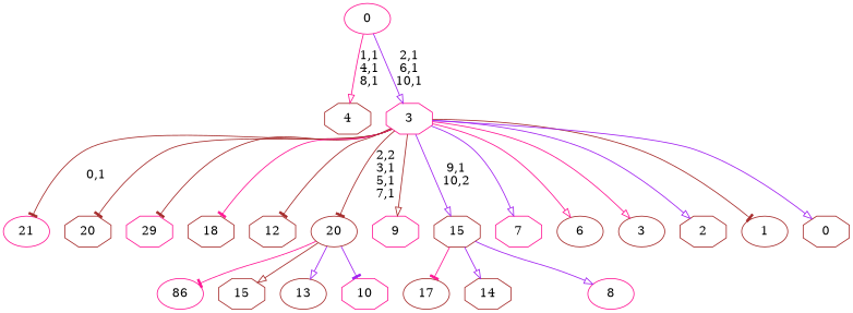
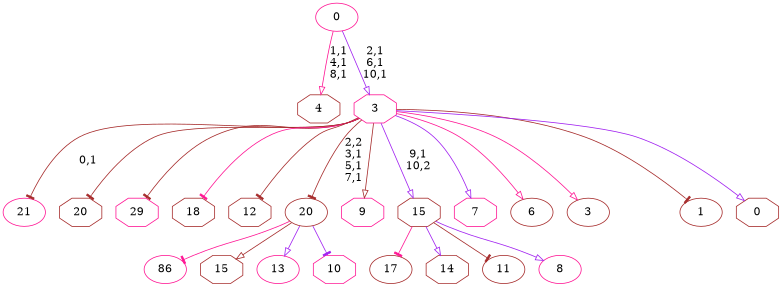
  digraph {
    node [color=brown shape=octagon]
    edge [arrowhead=onormal color=brown]
    n1 [color=deeppink label=21 shape=ellipse]
    n2 [label=20]
    n3 [color=deeppink label=29]
    n4 [label=18]
    n5 [label=17 shape=ellipse]
    n6 [color=deeppink label=86 shape=ellipse]
    n7 [label=15]
    n8 [label=14]
-   n9 [label=13 shape=ellipse]
+   n9 [color=deeppink label=13 shape=ellipse]
    n10 [label=12]
+   n11 [label=11 shape=ellipse]
    n12 [color=deeppink label=10]
    20 [shape=ellipse]
    n14 [color=deeppink label=9]
    n15 [color=deeppink label=8 shape=ellipse]
    15
    n17 [color=deeppink label=7]
    n18 [label=6 shape=ellipse]
    n19 [label=4]
    n20 [label=3 shape=ellipse]
-   n21 [label=2]
    n22 [label=1 shape=ellipse]
    n23 [label=0]
    3 [color=deeppink]
    0 [color=deeppink shape=ellipse]
    20 -> n6 [arrowhead=tee color=deeppink]
    20 -> n7
    20 -> n9 [color=purple]
    20 -> n12 [arrowhead=tee color=purple]
    15 -> n5 [arrowhead=tee color=deeppink]
    15 -> n8 [color=purple]
+   15 -> n11 [arrowhead=tee]
    15 -> n15 [color=purple]
    3 -> n1 [arrowhead=tee label="0,1"]
    3 -> n2 [arrowhead=tee]
    3 -> n3 [arrowhead=tee]
    3 -> n4 [arrowhead=tee color=deeppink]
    3 -> n10 [arrowhead=tee]
    3 -> 20 [arrowhead=tee label="2,2\n3,1\n5,1\n7,1"]
    3 -> n14
    3 -> 15 [color=purple label="9,1\n10,2"]
    3 -> n17 [color=purple]
    3 -> n18 [color=deeppink]
    3 -> n20 [color=deeppink]
-   3 -> n21 [color=purple]
    3 -> n22 [arrowhead=tee]
    3 -> n23 [color=purple]
    0 -> n19 [color=deeppink label="1,1\n4,1\n8,1"]
    0 -> 3 [color=purple label="2,1\n6,1\n10,1"]
  }
